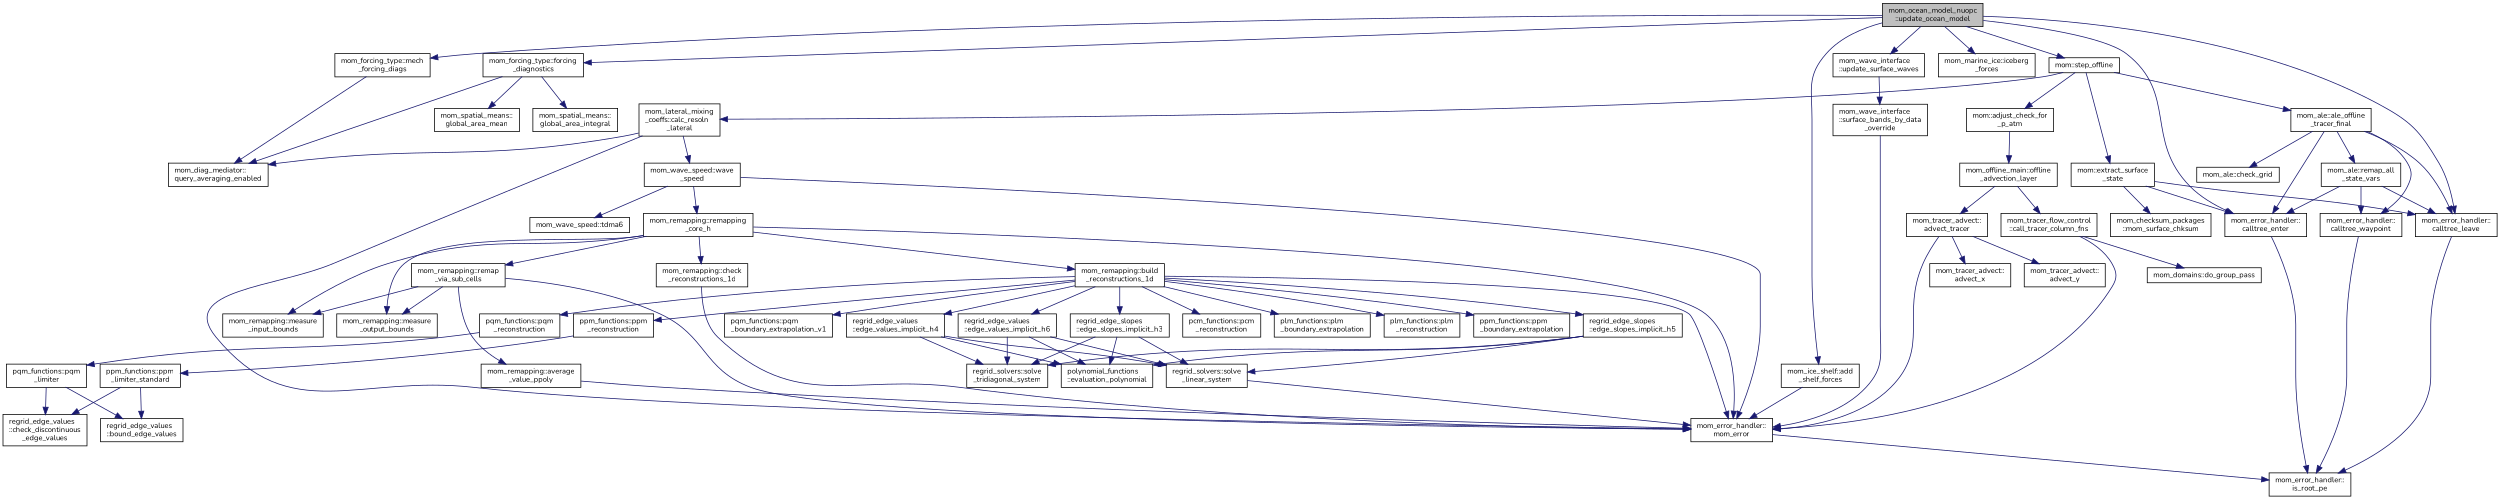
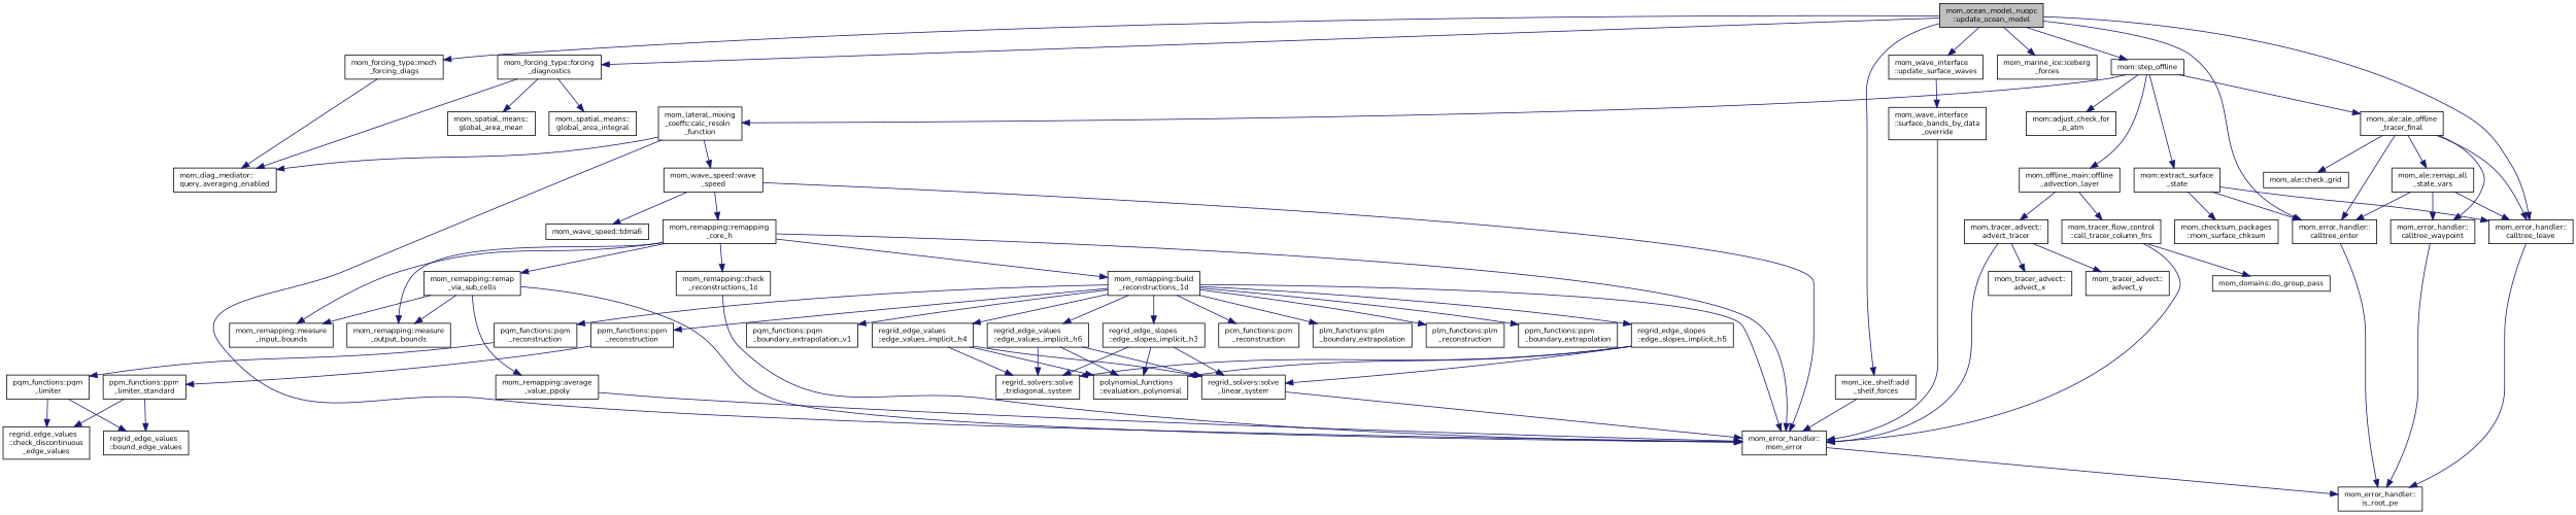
  digraph {
    fontname=Nunito
    rankdir=TB
    node [color=black fillcolor=white fontname=Nunito fontsize=10 shape=record style=filled]
    edge [color=midnightblue fontname=Nunito fontsize=10 labelfontname=Helvetica labelfontsize=10 style=solid]
    n1 [fillcolor=grey75 fontcolor=black height=0.2 label="mom_ocean_model_nuopc\l::update_ocean_model" width=0.4]
    n2 [height=0.2 label="mom_ice_shelf::add\l_shelf_forces" width=0.4]
    n3 [height=0.2 label="mom_error_handler::\lcalltree_enter" width=0.4]
    n4 [height=0.2 label="mom_error_handler::\lcalltree_leave" width=0.4]
    n5 [height=0.2 label="mom_forcing_type::forcing\l_diagnostics" width=0.4]
    n6 [height=0.2 label="mom_marine_ice::iceberg\l_forces" width=0.4]
    n7 [height=0.2 label="mom_forcing_type::mech\l_forcing_diags" width=0.4]
    n8 [height=0.2 label="mom::step_offline" width=0.4]
    n9 [height=0.2 label="mom_wave_interface\l::update_surface_waves" width=0.4]
    n10 [height=0.2 label="mom_error_handler::\lmom_error" width=0.4]
    n11 [height=0.2 label="mom_error_handler::\lis_root_pe" width=0.4]
    n12 [height=0.2 label="mom_spatial_means::\lglobal_area_integral" width=0.4]
    n13 [height=0.2 label="mom_spatial_means::\lglobal_area_mean" width=0.4]
    n14 [height=0.2 label="mom_diag_mediator::\lquery_averaging_enabled" width=0.4]
    n15 [height=0.2 label="mom::adjust_check_for\l_p_atm" width=0.4]
    n16 [height=0.2 label="mom_ale::ale_offline\l_tracer_final" width=0.4]
-   n17 [height=0.2 label="mom_lateral_mixing\l_coeffs::calc_resoln\l_lateral" width=0.4]
+   n17 [height=0.2 label="mom_lateral_mixing\l_coeffs::calc_resoln\l_function" width=0.4]
    n18 [height=0.2 label="mom::extract_surface\l_state" width=0.4]
    n19 [height=0.2 label="mom_offline_main::offline\l_advection_layer" width=0.4]
    n20 [height=0.2 label="mom_wave_interface\l::surface_bands_by_data\l_override" width=0.4]
    n21 [height=0.2 label="mom_error_handler::\lcalltree_waypoint" width=0.4]
    n22 [height=0.2 label="mom_ale::check_grid" width=0.4]
    n23 [height=0.2 label="mom_ale::remap_all\l_state_vars" width=0.4]
    n24 [height=0.2 label="mom_wave_speed::wave\l_speed" width=0.4]
    n25 [height=0.2 label="mom_checksum_packages\l::mom_surface_chksum" width=0.4]
    n26 [height=0.2 label="mom_tracer_advect::\ladvect_tracer" width=0.4]
    n27 [height=0.2 label="mom_tracer_flow_control\l::call_tracer_column_fns" width=0.4]
    n28 [height=0.2 label="mom_remapping::remapping\l_core_h" width=0.4]
    n29 [height=0.2 label="mom_wave_speed::tdma6" width=0.4]
    n30 [height=0.2 label="mom_remapping::build\l_reconstructions_1d" width=0.4]
    n31 [height=0.2 label="mom_remapping::check\l_reconstructions_1d" width=0.4]
    n32 [height=0.2 label="mom_remapping::measure\l_input_bounds" width=0.4]
    n33 [height=0.2 label="mom_remapping::measure\l_output_bounds" width=0.4]
    n34 [height=0.2 label="mom_remapping::remap\l_via_sub_cells" width=0.4]
    n35 [height=0.2 label="regrid_edge_slopes\l::edge_slopes_implicit_h3" width=0.4]
    n36 [height=0.2 label="regrid_edge_slopes\l::edge_slopes_implicit_h5" width=0.4]
    n37 [height=0.2 label="regrid_edge_values\l::edge_values_implicit_h4" width=0.4]
    n38 [height=0.2 label="regrid_edge_values\l::edge_values_implicit_h6" width=0.4]
    n39 [height=0.2 label="pcm_functions::pcm\l_reconstruction" width=0.4]
    n40 [height=0.2 label="plm_functions::plm\l_boundary_extrapolation" width=0.4]
    n41 [height=0.2 label="plm_functions::plm\l_reconstruction" width=0.4]
    n42 [height=0.2 label="ppm_functions::ppm\l_boundary_extrapolation" width=0.4]
    n43 [height=0.2 label="ppm_functions::ppm\l_reconstruction" width=0.4]
    n44 [height=0.2 label="pqm_functions::pqm\l_boundary_extrapolation_v1" width=0.4]
    n45 [height=0.2 label="pqm_functions::pqm\l_reconstruction" width=0.4]
    n46 [height=0.2 label="mom_remapping::average\l_value_ppoly" width=0.4]
    n47 [height=0.2 label="polynomial_functions\l::evaluation_polynomial" width=0.4]
    n48 [height=0.2 label="regrid_solvers::solve\l_linear_system" width=0.4]
    n49 [height=0.2 label="regrid_solvers::solve\l_tridiagonal_system" width=0.4]
    n50 [height=0.2 label="ppm_functions::ppm\l_limiter_standard" width=0.4]
    n51 [height=0.2 label="pqm_functions::pqm\l_limiter" width=0.4]
    n52 [height=0.2 label="regrid_edge_values\l::bound_edge_values" width=0.4]
    n53 [height=0.2 label="regrid_edge_values\l::check_discontinuous\l_edge_values" width=0.4]
    n54 [height=0.2 label="mom_tracer_advect::\ladvect_x" width=0.4]
    n55 [height=0.2 label="mom_tracer_advect::\ladvect_y" width=0.4]
    n56 [height=0.2 label="mom_domains::do_group_pass" width=0.4]
    n1 -> n2
    n1 -> n3
    n1 -> n4
    n1 -> n5
    n1 -> n6
    n1 -> n7
    n1 -> n8
    n1 -> n9
    n2 -> n10
    n3 -> n11
    n4 -> n11
    n5 -> n12
    n5 -> n13
    n5 -> n14
    n7 -> n14
    n8 -> n15
    n8 -> n16
    n8 -> n17
    n8 -> n18
-   n15 -> n19
+   n8 -> n19
    n9 -> n20
    n10 -> n11
    n16 -> n3
    n16 -> n4
    n16 -> n21
    n16 -> n22
    n16 -> n23
    n17 -> n10
    n17 -> n14
    n17 -> n24
    n18 -> n3
    n18 -> n4
    n18 -> n25
    n19 -> n26
    n19 -> n27
    n20 -> n10
    n21 -> n11
    n23 -> n3
    n23 -> n4
    n23 -> n21
    n24 -> n10
    n24 -> n28
    n24 -> n29
    n26 -> n10
    n26 -> n54
    n26 -> n55
    n27 -> n10
    n27 -> n56
    n28 -> n10
    n28 -> n30
    n28 -> n31
    n28 -> n32
    n28 -> n33
    n28 -> n34
    n30 -> n10
    n30 -> n35
    n30 -> n36
    n30 -> n37
    n30 -> n38
    n30 -> n39
    n30 -> n40
    n30 -> n41
    n30 -> n42
    n30 -> n43
    n30 -> n44
    n30 -> n45
    n31 -> n10
    n34 -> n10
    n34 -> n32
    n34 -> n33
    n34 -> n46
    n35 -> n47
    n35 -> n48
    n35 -> n49
    n36 -> n47
    n36 -> n48
    n36 -> n49
    n37 -> n47
    n37 -> n48
    n37 -> n49
    n38 -> n47
    n38 -> n48
    n38 -> n49
    n43 -> n50
    n45 -> n51
    n46 -> n10
    n48 -> n10
    n50 -> n52
    n50 -> n53
    n51 -> n52
    n51 -> n53
  }
